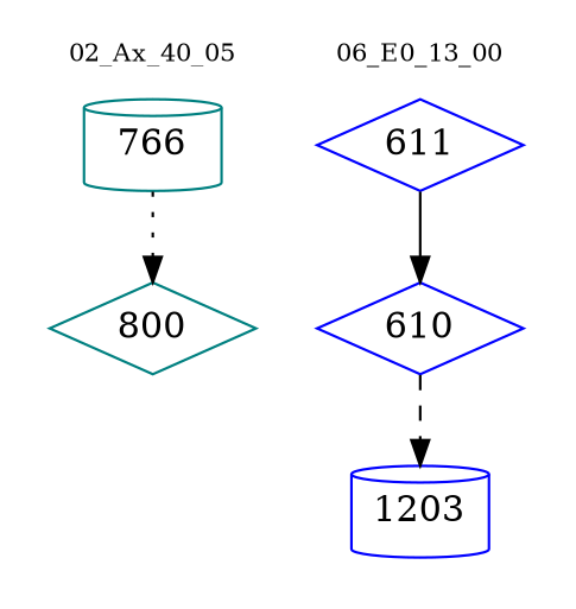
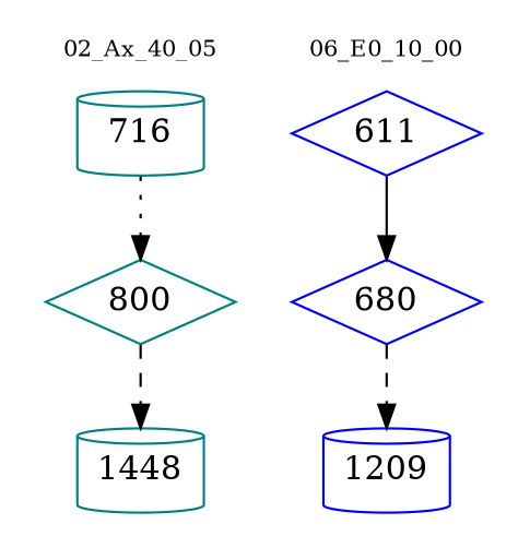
  digraph {
    node [color=teal shape=cylinder]
    edge [color=black style=dashed]
-   n1 [label=766]
+   n1 [label=716]
    n2 [label=800 shape=diamond]
+   n3 [label=1448]
    n4 [color=blue label=611 shape=diamond]
-   n5 [color=blue label=610 shape=diamond]
-   n6 [color=blue label=1203]
+   n5 [color=blue label=680 shape=diamond]
+   n6 [color=blue label=1209]
    subgraph cluster_1 {
      color=white
      fontsize=10
      label="02_Ax_40_05"
      n1
      n2
+     n3
    }
    subgraph cluster_2 {
      color=white
      fontsize=10
-     label="06_E0_13_00"
+     label="06_E0_10_00"
      n4
      n5
      n6
    }
    n1 -> n2 [style=dotted]
+   n2 -> n3
    n4 -> n5 [style=solid]
    n5 -> n6
  }
